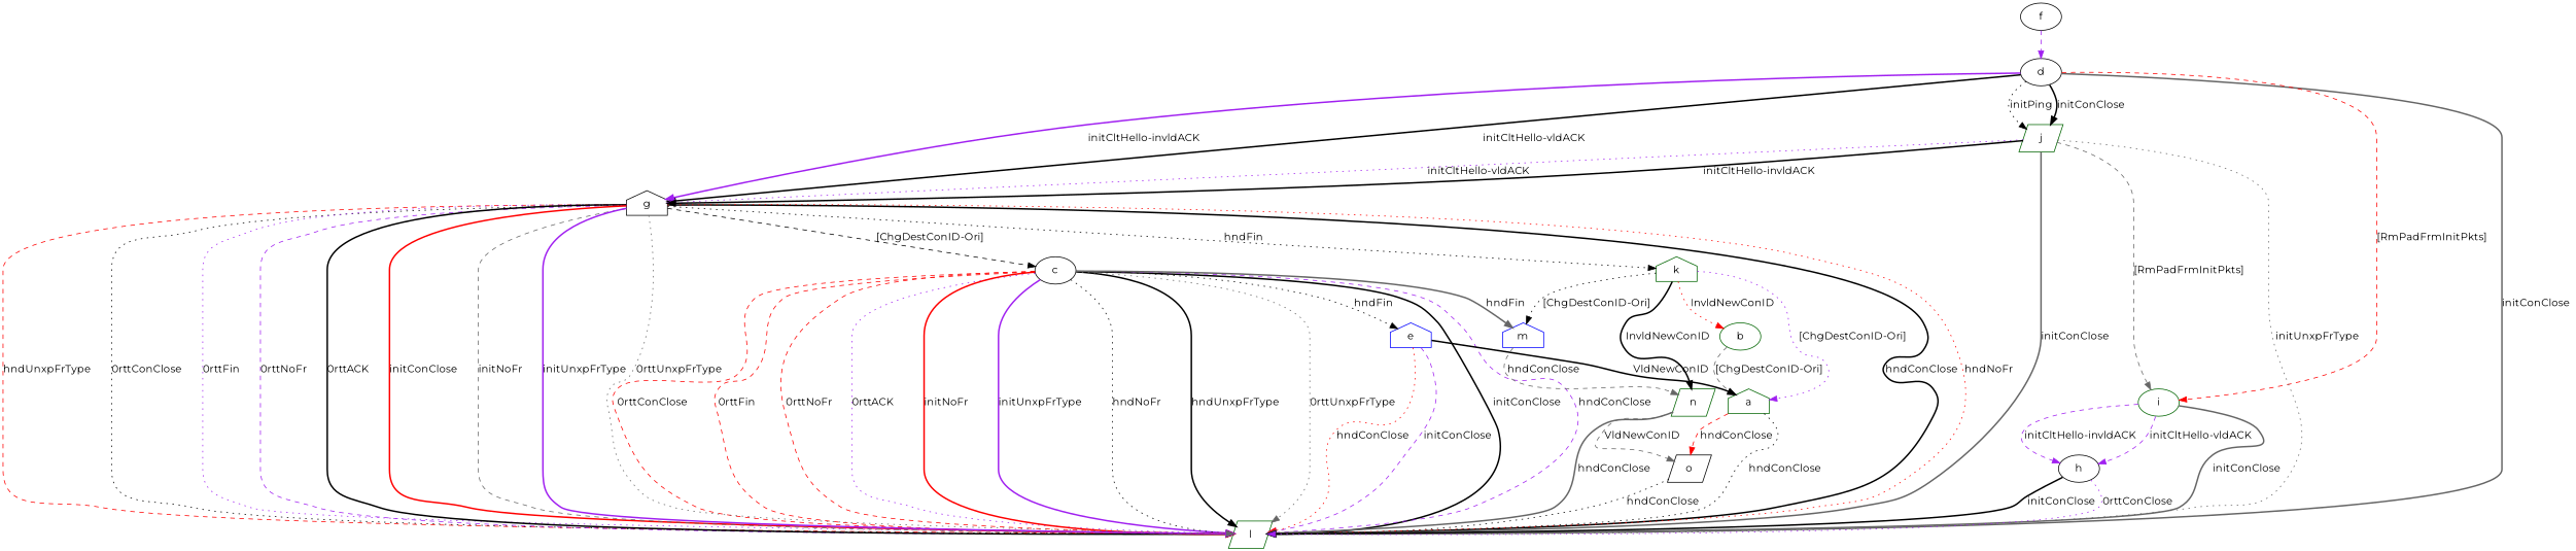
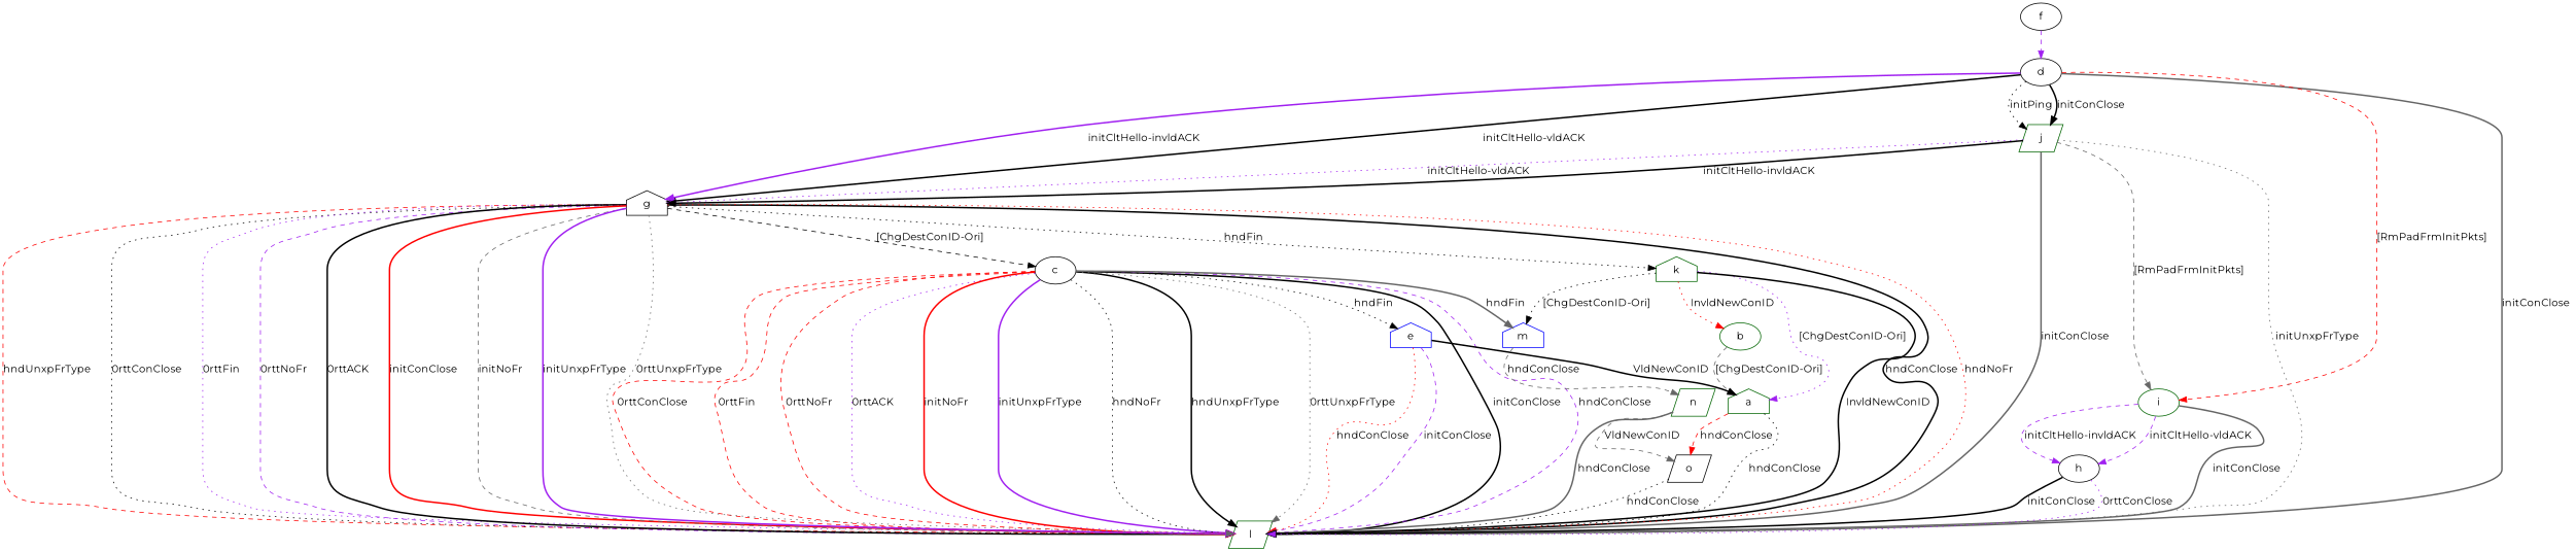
  digraph {
    fontname=Montserrat
    node [color=darkgreen fontname=Montserrat shape=ellipse]
    edge [color=black fontname=Montserrat style=bold]
    a [shape=house]
    l [shape=parallelogram]
    o [color=black shape=parallelogram]
    b
    c [color=black]
    e [color=blue shape=house]
    m [color=blue shape=house]
    n [shape=parallelogram]
    d [color=black]
    g [color=black shape=house]
    i
    j [shape=parallelogram]
    k [shape=house]
    h [color=black]
    f [color=black]
    a -> l [label="hndConClose " style=dotted]
    a -> o [color=red label="hndConClose " style=dashed]
    o -> l [label="hndConClose " style=dotted]
    b -> a [color=gray40 label="[ChgDestConID-Ori] " style=dashed]
    c -> l [label="initConClose "]
    c -> l [color=purple label="hndConClose " style=dashed]
    c -> l [color=red label="0rttConClose " style=dashed]
    c -> l [color=red label="0rttFin " style=dashed]
    c -> l [color=red label="0rttNoFr " style=dashed]
    c -> l [color=purple label="0rttACK " style=dotted]
    c -> l [color=red label="initNoFr "]
    c -> l [color=purple label="initUnxpFrType "]
    c -> l [label="hndNoFr " style=dotted]
    c -> l [label="hndUnxpFrType "]
    c -> l [color=gray40 label="0rttUnxpFrType " style=dotted]
    c -> e [label="hndFin " style=dotted]
    c -> m [color=gray40 label="hndFin "]
    e -> a [label="VldNewConID "]
    e -> l [color=purple label="initConClose " style=dashed]
    e -> l [color=red label="hndConClose " style=dotted]
    m -> n [color=gray40 label="hndConClose " style=dashed]
    n -> l [color=gray40 label="hndConClose "]
    n -> o [color=gray40 label="VldNewConID " style=dashed]
    d -> l [color=gray40 label="initConClose "]
    d -> g [label="initCltHello-vldACK "]
    d -> g [color=purple label="initCltHello-invldACK "]
    d -> i [color=red label="[RmPadFrmInitPkts] " style=dashed]
    d -> j [label="initPing " style=dotted]
    d -> j [label="initConClose "]
    g -> l [label="hndConClose "]
    g -> l [color=red label="hndNoFr " style=dotted]
    g -> l [color=red label="hndUnxpFrType " style=dashed]
    g -> l [label="0rttConClose " style=dotted]
    g -> l [color=purple label="0rttFin " style=dotted]
    g -> l [color=purple label="0rttNoFr " style=dashed]
    g -> l [label="0rttACK "]
    g -> l [color=red label="initConClose "]
    g -> l [color=gray40 label="initNoFr " style=dashed]
    g -> l [color=purple label="initUnxpFrType "]
    g -> l [color=gray40 label="0rttUnxpFrType " style=dotted]
    g -> c [label="[ChgDestConID-Ori] " style=dashed]
    g -> k [label="hndFin " style=dotted]
    i -> l [color=gray40 label="initConClose "]
    i -> h [color=purple label="initCltHello-vldACK " style=dashed]
    i -> h [color=purple label="initCltHello-invldACK " style=dashed]
    j -> l [color=gray40 label="initConClose "]
    j -> l [color=gray40 label="initUnxpFrType " style=dotted]
    j -> g [color=purple label="initCltHello-vldACK " style=dotted]
    j -> g [label="initCltHello-invldACK "]
    j -> i [color=gray40 label="[RmPadFrmInitPkts] " style=dashed]
    k -> a [color=purple label="[ChgDestConID-Ori] " style=dotted]
-   k -> n [label="InvldNewConID "]
+   k -> l [label="InvldNewConID "]
    k -> b [color=red label="InvldNewConID " style=dotted]
    k -> m [label="[ChgDestConID-Ori] " style=dotted]
    h -> l [label="initConClose "]
    h -> l [color=purple label="0rttConClose " style=dotted]
    f -> d [color=purple style=dashed]
  }
